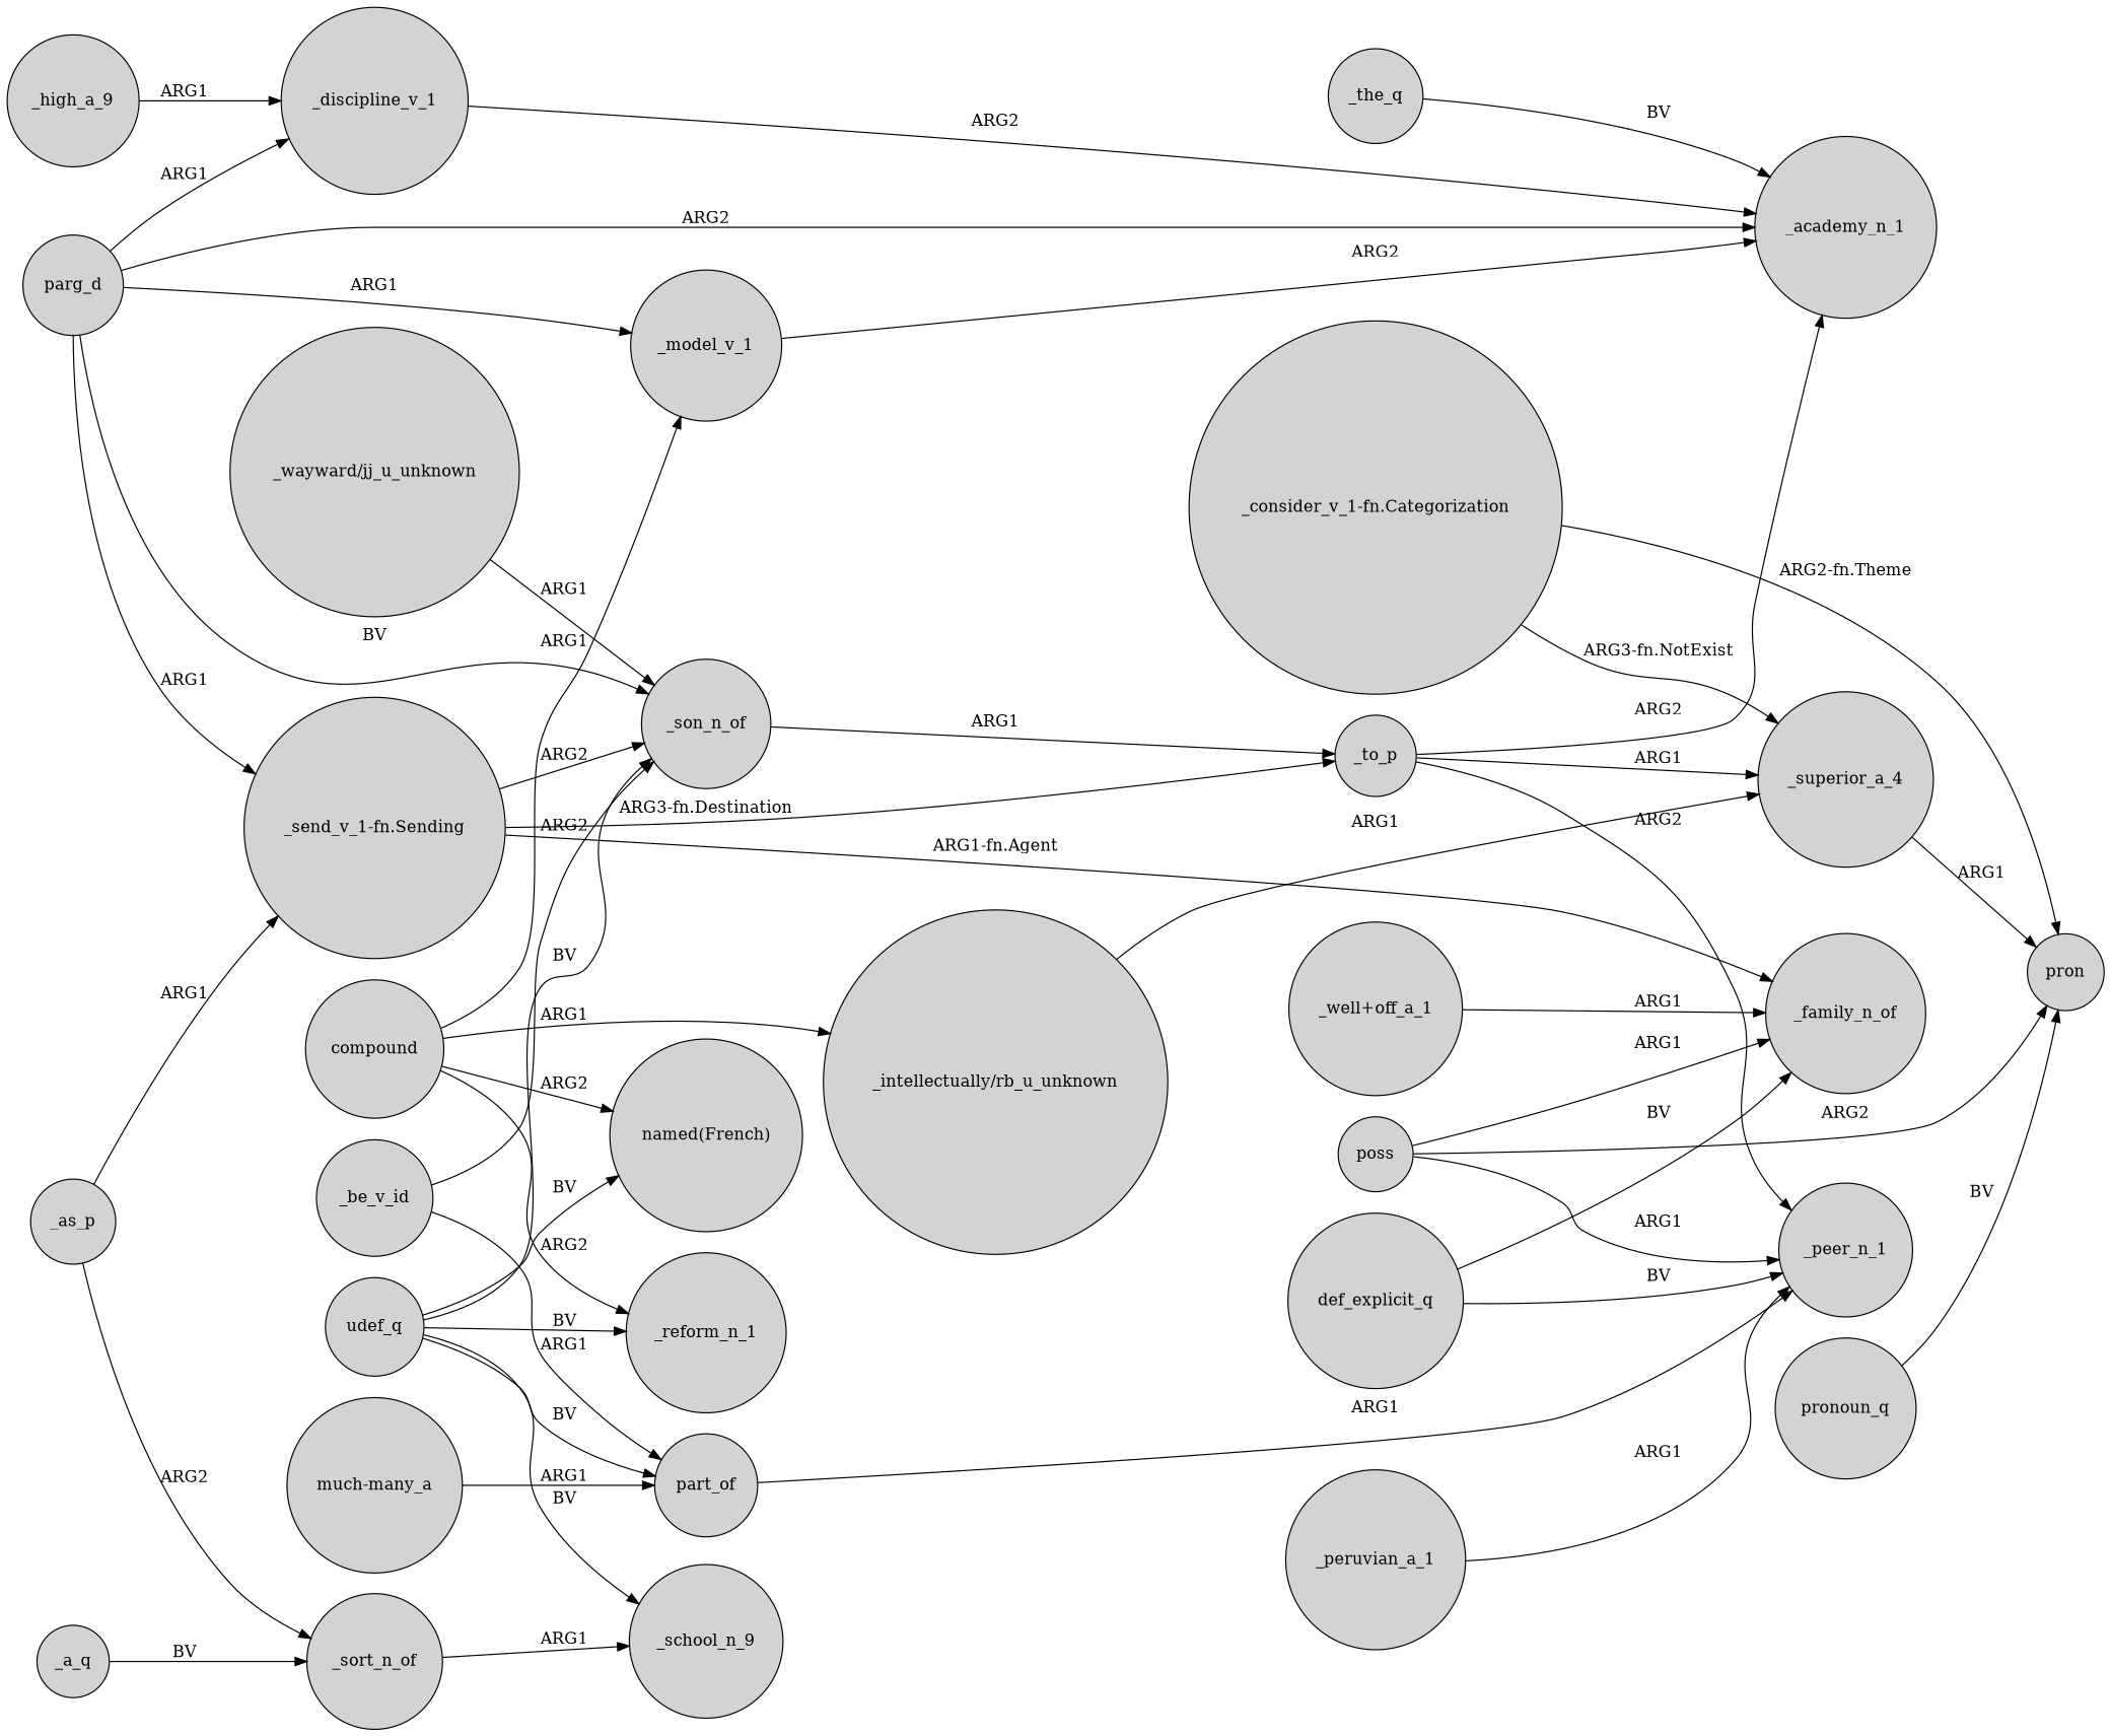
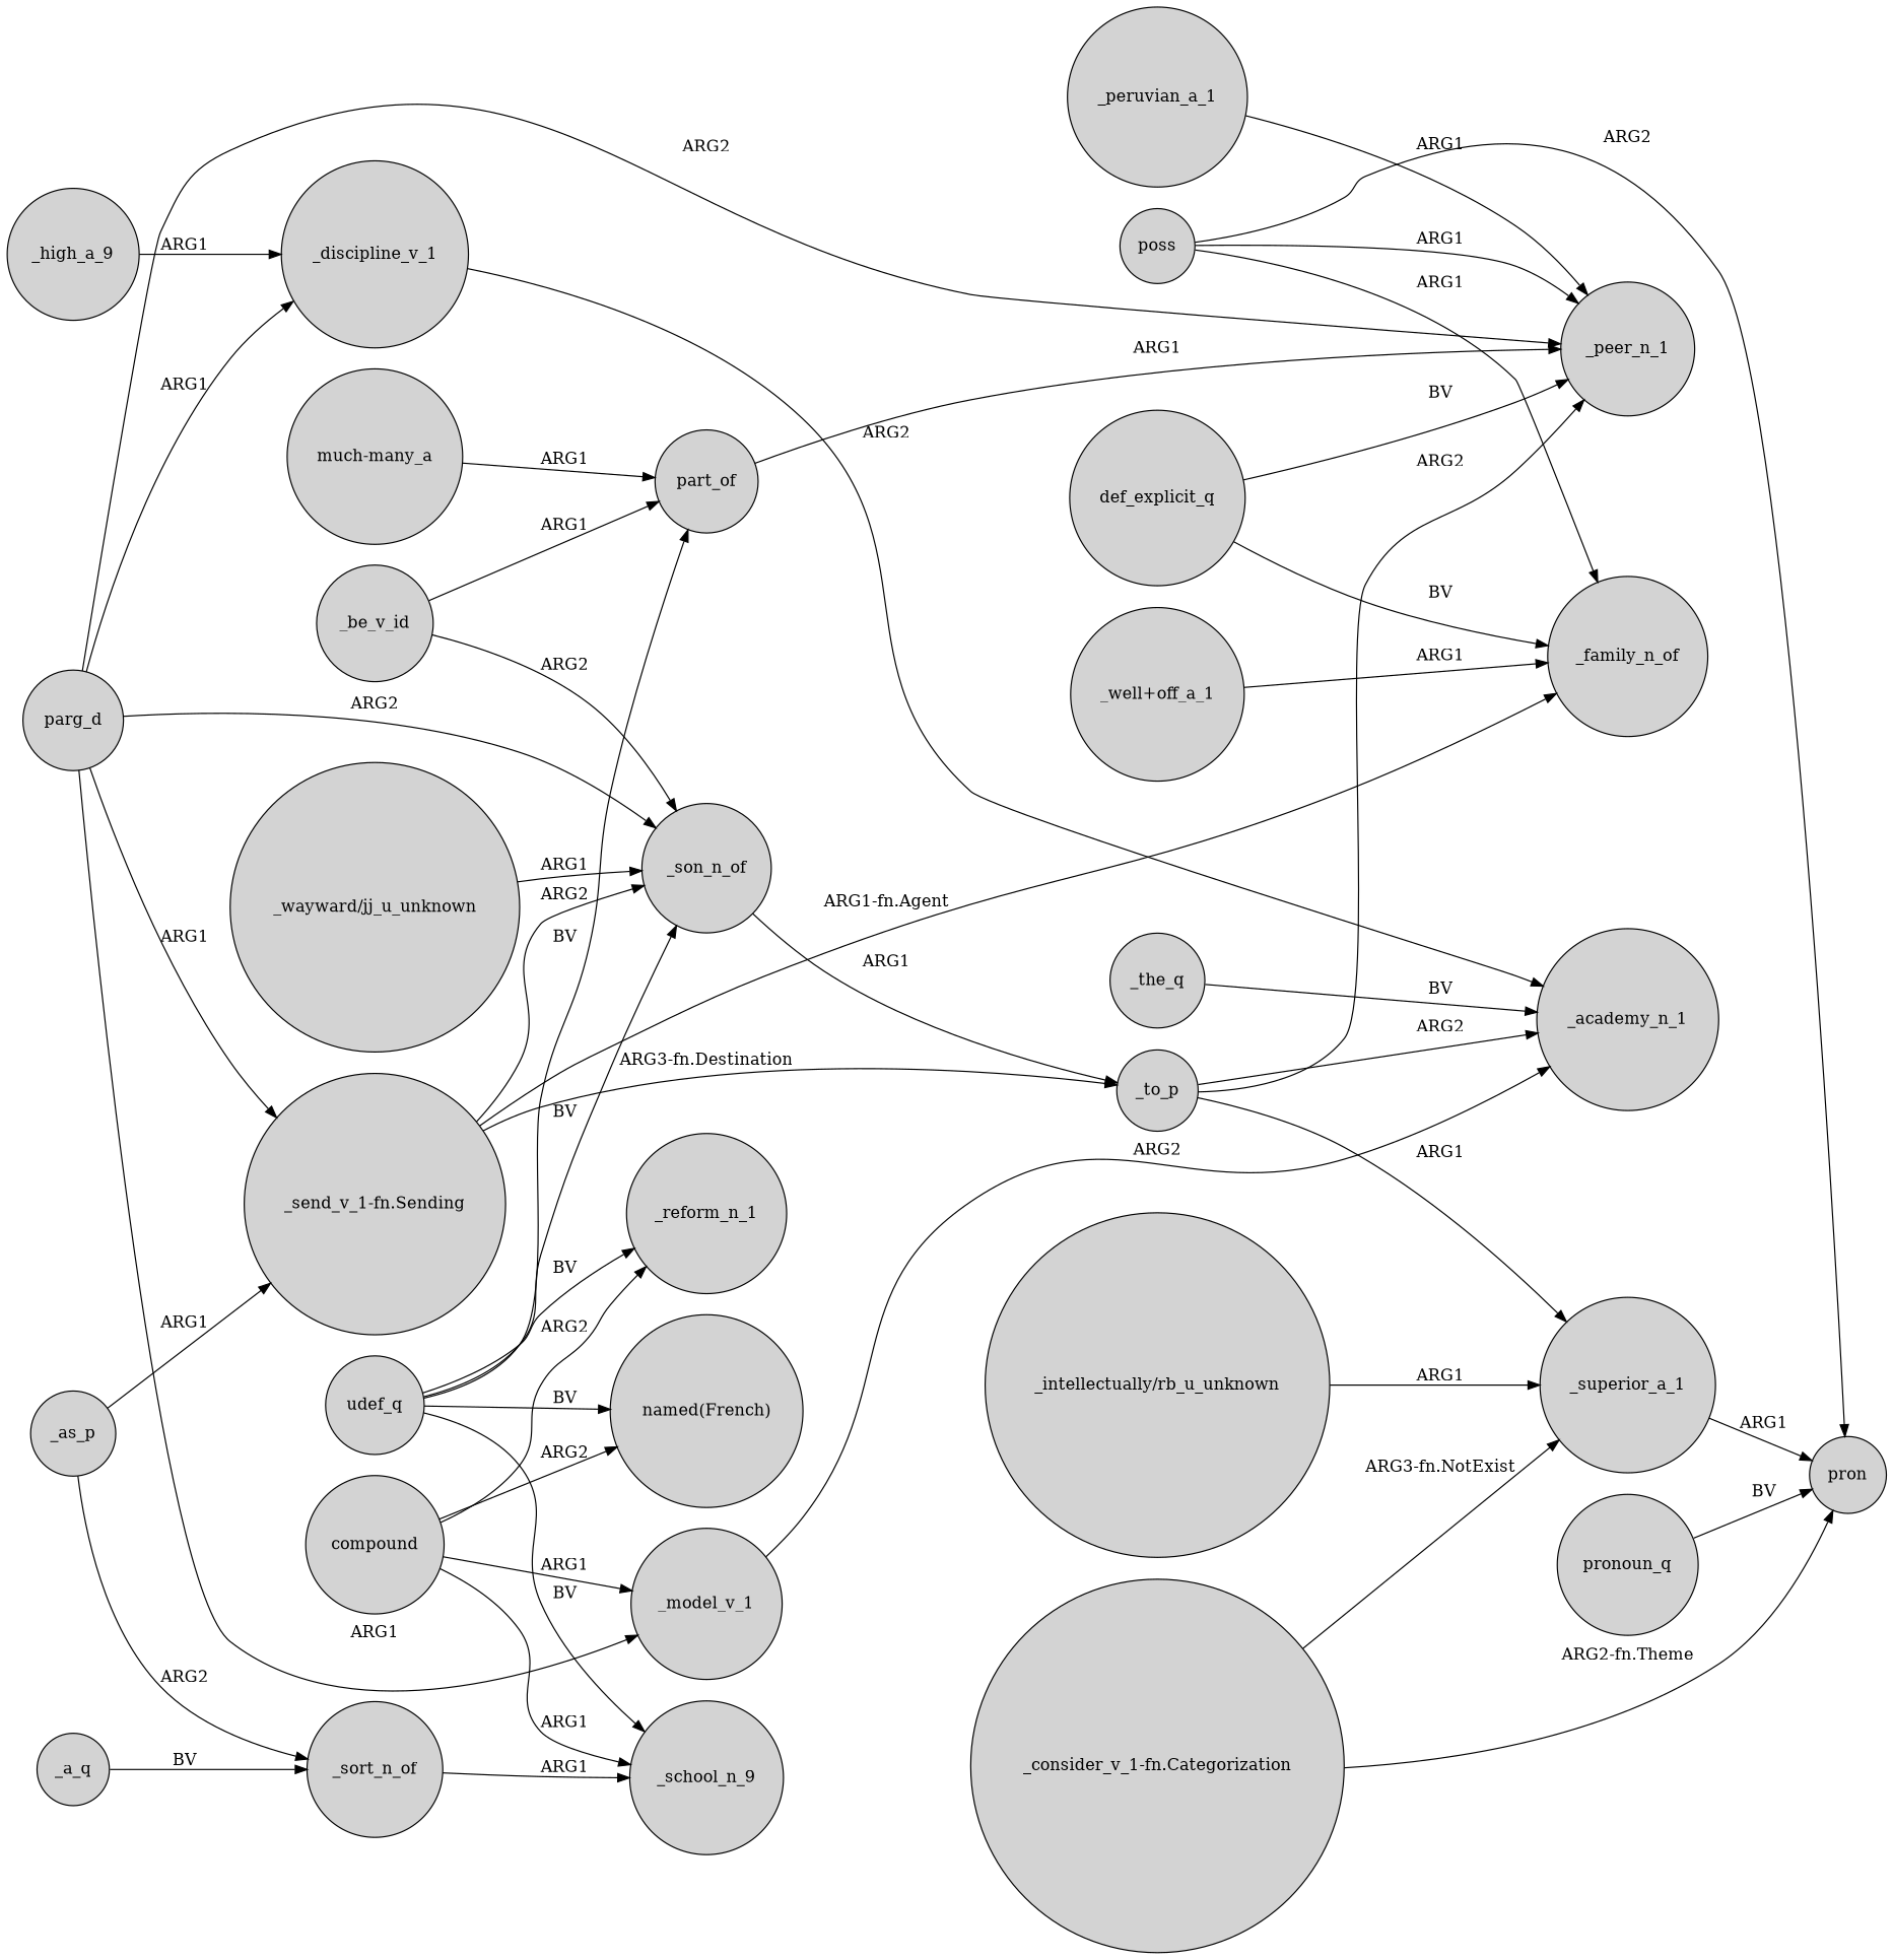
  digraph {
    rankdir=LR
    node [shape=circle style=filled]
    _be_v_id
    part_of
    _son_n_of
    _peer_n_1
    _to_p
    _discipline_v_1
    _academy_n_1
    parg_d
    "_send_v_1-fn.Sending"
    _model_v_1
    _family_n_of
    n12 [label=_school_n_9]
    _sort_n_of
-   _superior_a_1 [label=_superior_a_4]
+   _superior_a_1
    pron
    udef_q
    "named(French)"
    _reform_n_1
    "_well+off_a_1"
    poss
    n21 [label=_high_a_9]
    _peruvian_a_1
    _the_q
    compound
    _as_p
    "much-many_a"
    "_wayward/jj_u_unknown"
    pronoun_q
    "_consider_v_1-fn.Categorization"
    "_intellectually/rb_u_unknown"
    def_explicit_q
    _a_q
    _be_v_id -> part_of [label=ARG1]
    _be_v_id -> _son_n_of [label=ARG2]
    part_of -> _peer_n_1 [label=ARG1]
    _son_n_of -> _to_p [label=ARG1]
    _to_p -> _peer_n_1 [label=ARG2]
    _to_p -> _academy_n_1 [label=ARG2]
    _to_p -> _superior_a_1 [label=ARG1]
    _discipline_v_1 -> _academy_n_1 [label=ARG2]
-   parg_d -> _son_n_of [label=BV]
+   parg_d -> _son_n_of [label=ARG2]
    parg_d -> _discipline_v_1 [label=ARG1]
-   parg_d -> _academy_n_1 [label=ARG2]
+   parg_d -> _peer_n_1 [label=ARG2]
    parg_d -> "_send_v_1-fn.Sending" [label=ARG1]
    parg_d -> _model_v_1 [label=ARG1]
    "_send_v_1-fn.Sending" -> _son_n_of [label=ARG2]
    "_send_v_1-fn.Sending" -> _to_p [label="ARG3-fn.Destination"]
    "_send_v_1-fn.Sending" -> _family_n_of [label="ARG1-fn.Agent"]
    _model_v_1 -> _academy_n_1 [label=ARG2]
    _sort_n_of -> n12 [label=ARG1]
    _superior_a_1 -> pron [label=ARG1]
    udef_q -> part_of [label=BV]
    udef_q -> _son_n_of [label=BV]
    udef_q -> n12 [label=BV]
    udef_q -> "named(French)" [label=BV]
    udef_q -> _reform_n_1 [label=BV]
    "_well+off_a_1" -> _family_n_of [label=ARG1]
    poss -> _peer_n_1 [label=ARG1]
    poss -> _family_n_of [label=ARG1]
    poss -> pron [label=ARG2]
    n21 -> _discipline_v_1 [label=ARG1]
    _peruvian_a_1 -> _peer_n_1 [label=ARG1]
    _the_q -> _academy_n_1 [label=BV]
    compound -> _model_v_1 [label=ARG1]
-   compound -> "_intellectually/rb_u_unknown" [label=ARG1]
+   compound -> n12 [label=ARG1]
    compound -> "named(French)" [label=ARG2]
    compound -> _reform_n_1 [label=ARG2]
    _as_p -> "_send_v_1-fn.Sending" [label=ARG1]
    _as_p -> _sort_n_of [label=ARG2]
    "much-many_a" -> part_of [label=ARG1]
    "_wayward/jj_u_unknown" -> _son_n_of [label=ARG1]
    pronoun_q -> pron [label=BV]
    "_consider_v_1-fn.Categorization" -> _superior_a_1 [label="ARG3-fn.NotExist"]
    "_consider_v_1-fn.Categorization" -> pron [label="ARG2-fn.Theme"]
    "_intellectually/rb_u_unknown" -> _superior_a_1 [label=ARG1]
    def_explicit_q -> _peer_n_1 [label=BV]
    def_explicit_q -> _family_n_of [label=BV]
    _a_q -> _sort_n_of [label=BV]
  }
